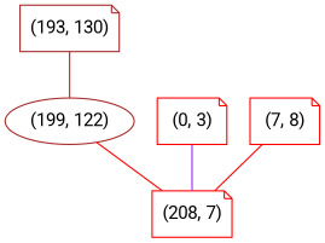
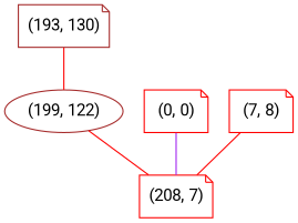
  graph {
    fontname=Roboto
    node [color=red fontname=Roboto shape=note]
    edge [color=red fontname=Roboto weight=1]
    "(193, 130)" [color=brown]
    n2 [color=brown label="(199, 122)" shape=ellipse]
    "(208, 7)"
-   "(0, 0)" [label="(0, 3)"]
+   "(0, 0)"
    "(7, 8)"
    "(193, 130)" -- n2
    n2 -- "(208, 7)"
    "(0, 0)" -- "(208, 7)" [color=purple weight=4]
    "(7, 8)" -- "(208, 7)"
  }
